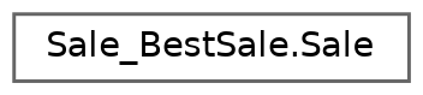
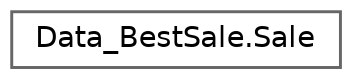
  digraph {
    rankdir=LR
-   n1 [color=grey40 fillcolor=white fontname=Helvetica fontsize=10 height=0.2 label="Sale_BestSale.Sale" shape=box style=filled width=0.4]
+   n1 [color=grey40 fillcolor=white fontname=Helvetica fontsize=10 height=0.2 label="Data_BestSale.Sale" shape=box style=filled width=0.4]
  }
